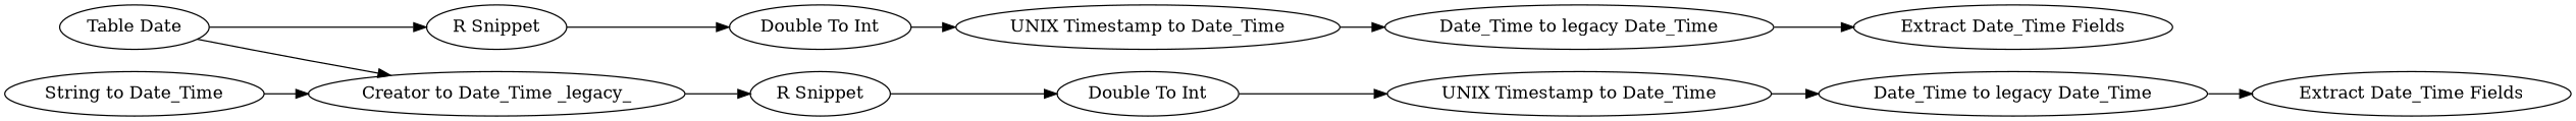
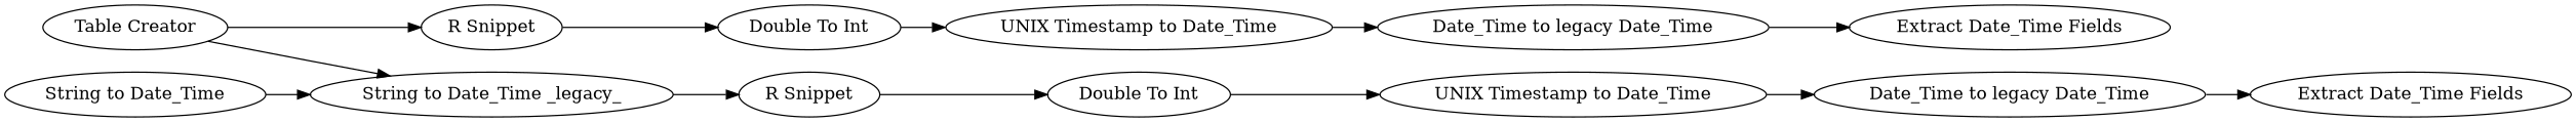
  digraph {
    rankdir=LR
-   n1 [label="Table Date"]
+   n1 [label="Table Creator"]
    n2 [label="R Snippet"]
-   n3 [label="Creator to Date_Time _legacy_"]
+   n3 [label="String to Date_Time _legacy_"]
    n4 [label="Double To Int"]
    n5 [label="String to Date_Time"]
    n6 [label="UNIX Timestamp to Date_Time"]
    n7 [label="Date_Time to legacy Date_Time"]
    n8 [label="Extract Date_Time Fields"]
    n9 [label="R Snippet"]
    n10 [label="Double To Int"]
    n11 [label="UNIX Timestamp to Date_Time"]
    n12 [label="Date_Time to legacy Date_Time"]
    n13 [label="Extract Date_Time Fields"]
    n1 -> n2
    n1 -> n3
    n2 -> n4
    n3 -> n9
    n4 -> n6
    n5 -> n3
    n6 -> n7
    n7 -> n8
    n9 -> n10
    n10 -> n11
    n11 -> n12
    n12 -> n13
  }
